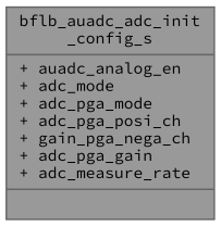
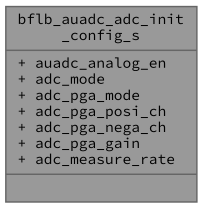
  digraph {
    fontname="Source Code Pro"
-   n1 [color=gray40 fillcolor=grey60 fontcolor=black fontname="Source Code Pro" fontsize=10 height=0.2 label="{bflb_auadc_adc_init\l_config_s\n|+ auadc_analog_en\l+ adc_mode\l+ adc_pga_mode\l+ adc_pga_posi_ch\l+ gain_pga_nega_ch\l+ adc_pga_gain\l+ adc_measure_rate\l|}" shape=record style=filled width=0.4]
+   n1 [color=gray40 fillcolor=grey60 fontcolor=black fontname="Source Code Pro" fontsize=10 height=0.2 label="{bflb_auadc_adc_init\l_config_s\n|+ auadc_analog_en\l+ adc_mode\l+ adc_pga_mode\l+ adc_pga_posi_ch\l+ adc_pga_nega_ch\l+ adc_pga_gain\l+ adc_measure_rate\l|}" shape=record style=filled width=0.4]
  }
